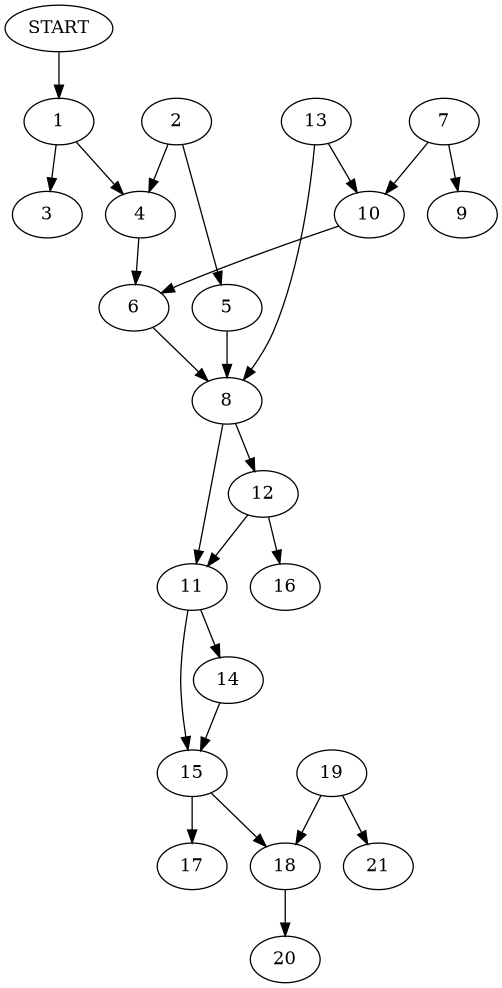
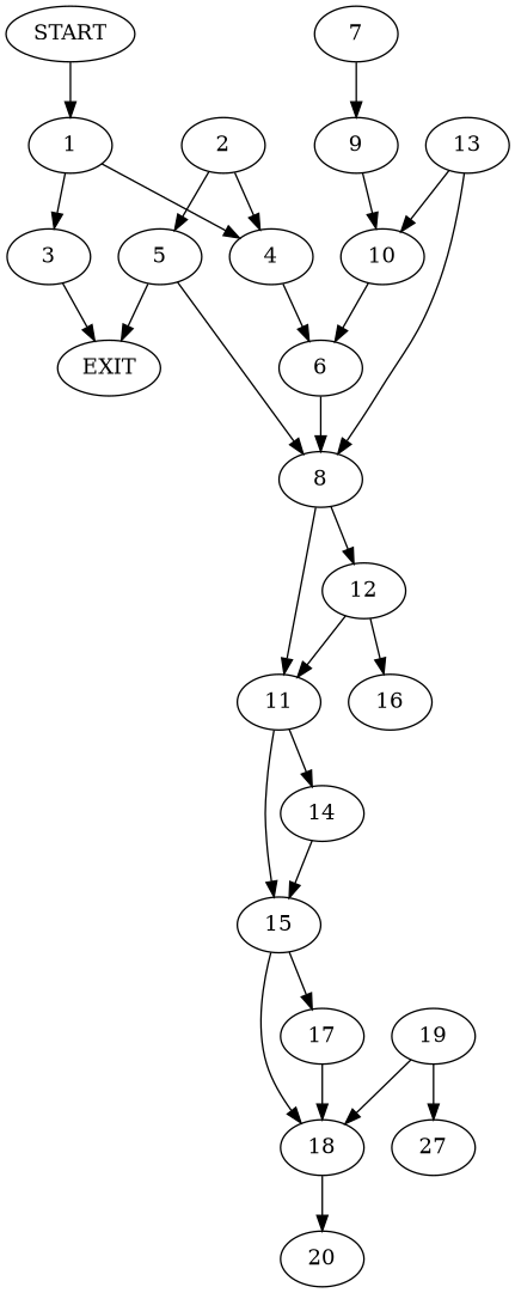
  digraph {
    n1 [label=START]
    1
    3
    4
+   n5 [label=EXIT]
    2
    5
    6
    8
    7
    9
    10
    11
    12
    14
    15
    16
    13
    17
    18
    20
    19
-   21
+   21 [label=27]
    n1 -> 1
    1 -> 3
    1 -> 4
+   3 -> n5
    4 -> 6
    2 -> 4
    2 -> 5
+   5 -> n5
    5 -> 8
    6 -> 8
    8 -> 11
    8 -> 12
    7 -> 9
-   7 -> 10
+   9 -> 10
    10 -> 6
    11 -> 14
    11 -> 15
    12 -> 11
    12 -> 16
    14 -> 15
    15 -> 17
    15 -> 18
    13 -> 8
    13 -> 10
+   17 -> 18
    18 -> 20
    19 -> 18
    19 -> 21
  }
